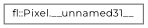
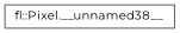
  digraph {
    rankdir=LR
    fontname=Montserrat
-   n1 [color=grey40 fillcolor=white fontname=Montserrat fontsize=10 height=0.2 label="fl::Pixel.__unnamed31__" shape=box style=filled width=0.4]
+   n1 [color=grey40 fillcolor=white fontname=Montserrat fontsize=10 height=0.2 label="fl::Pixel.__unnamed38__" shape=box style=filled width=0.4]
  }
